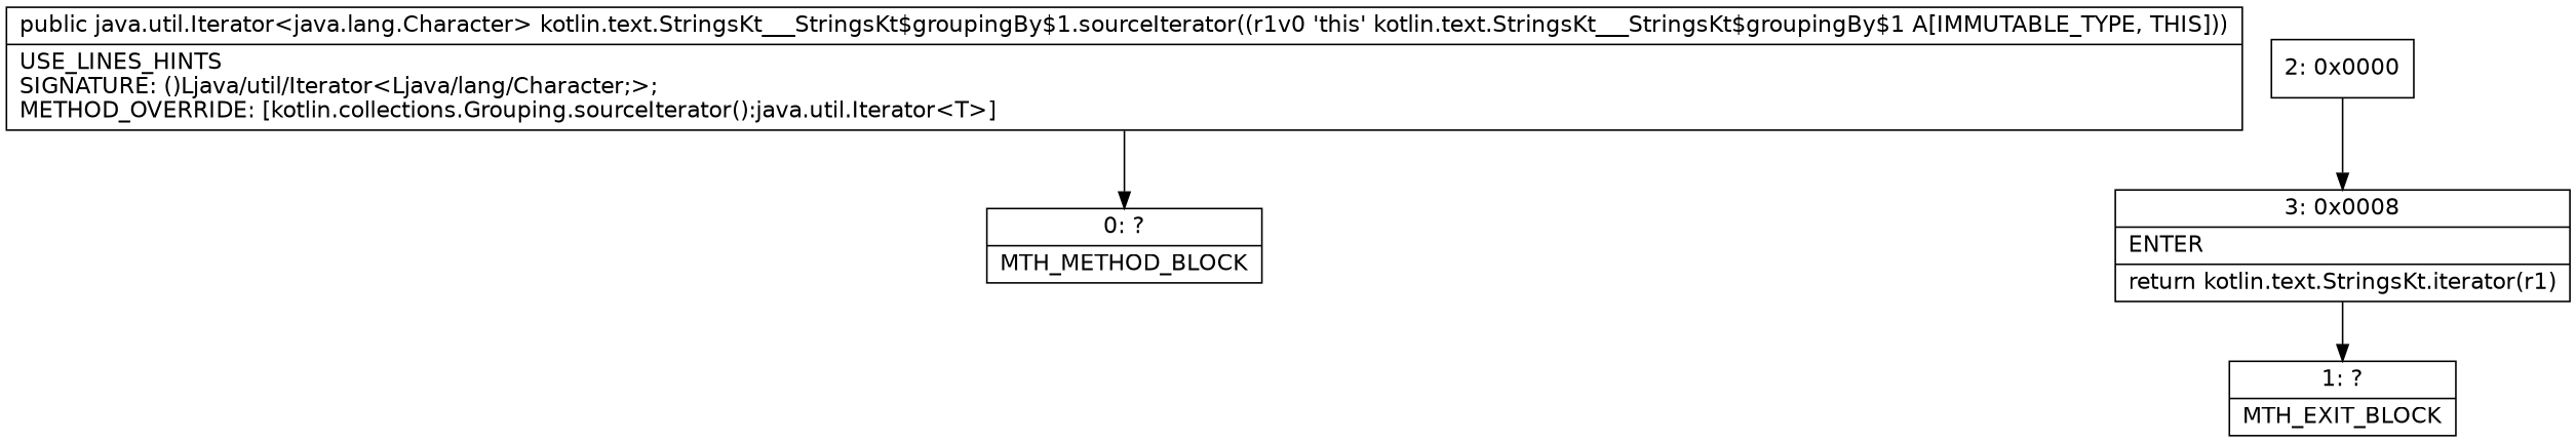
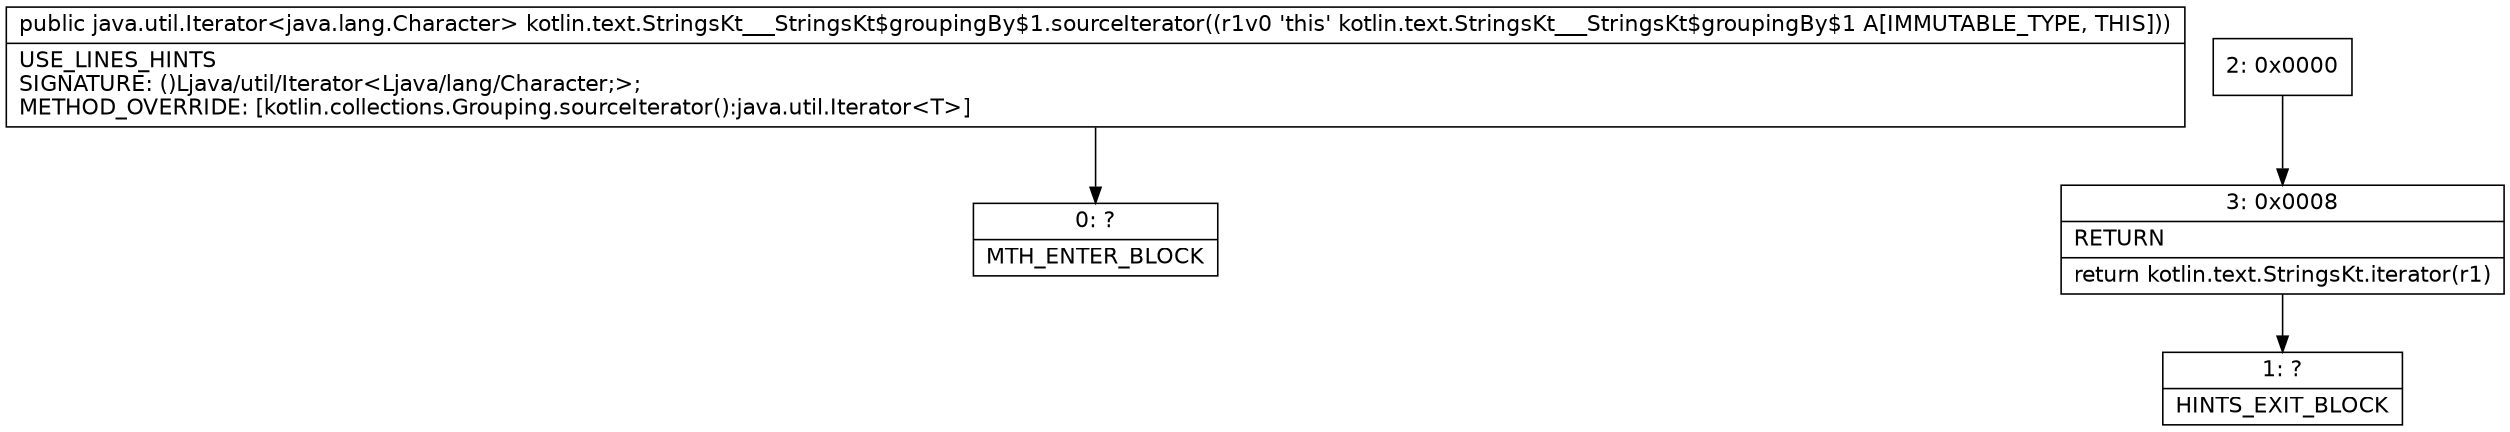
  digraph {
    fontname="DejaVu Sans"
    node [fontname="DejaVu Sans" shape=record]
    edge [fontname="DejaVu Sans"]
-   n1 [label="{0\:\ ?|MTH_METHOD_BLOCK\l}"]
+   n1 [label="{0\:\ ?|MTH_ENTER_BLOCK\l}"]
    n2 [label="{2\:\ 0x0000}"]
-   n3 [label="{3\:\ 0x0008|ENTER\l|return kotlin.text.StringsKt.iterator(r1)\l}"]
-   n4 [label="{1\:\ ?|MTH_EXIT_BLOCK\l}"]
+   n3 [label="{3\:\ 0x0008|RETURN\l|return kotlin.text.StringsKt.iterator(r1)\l}"]
+   n4 [label="{1\:\ ?|HINTS_EXIT_BLOCK\l}"]
    n5 [label="{public java.util.Iterator\<java.lang.Character\> kotlin.text.StringsKt___StringsKt$groupingBy$1.sourceIterator((r1v0 'this' kotlin.text.StringsKt___StringsKt$groupingBy$1 A[IMMUTABLE_TYPE, THIS]))  | USE_LINES_HINTS\lSIGNATURE: ()Ljava\/util\/Iterator\<Ljava\/lang\/Character;\>;\lMETHOD_OVERRIDE: [kotlin.collections.Grouping.sourceIterator():java.util.Iterator\<T\>]\l}"]
    n2 -> n3
    n3 -> n4
    n5 -> n1
  }
